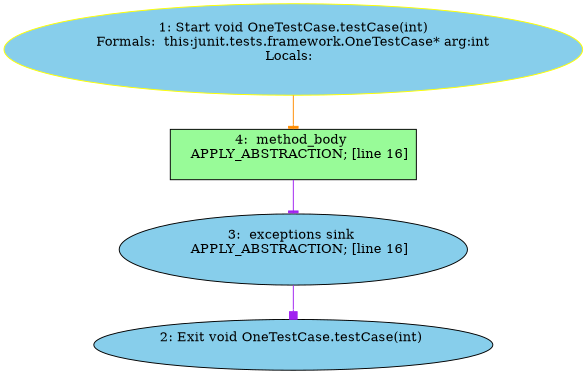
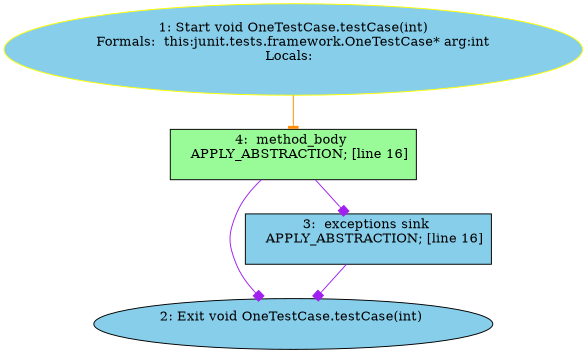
  digraph {
    node [fillcolor=skyblue style=filled]
    edge [arrowhead=tee color=purple]
    n1 [color=yellow label="1: Start void OneTestCase.testCase(int)\nFormals:  this:junit.tests.framework.OneTestCase* arg:int\nLocals:  \n  "]
    n2 [fillcolor=palegreen label="4:  method_body \n   APPLY_ABSTRACTION; [line 16]\n " shape=box]
    n3 [color=black label="2: Exit void OneTestCase.testCase(int) \n  "]
-   n4 [label="3:  exceptions sink \n   APPLY_ABSTRACTION; [line 16]\n " shape=ellipse]
+   n4 [label="3:  exceptions sink \n   APPLY_ABSTRACTION; [line 16]\n " shape=box]
    n1 -> n2 [color=darkorange]
-   n2 -> n4
+   n2 -> n3 [arrowhead=box]
+   n2 -> n4 [arrowhead=box]
    n4 -> n3 [arrowhead=box]
  }
